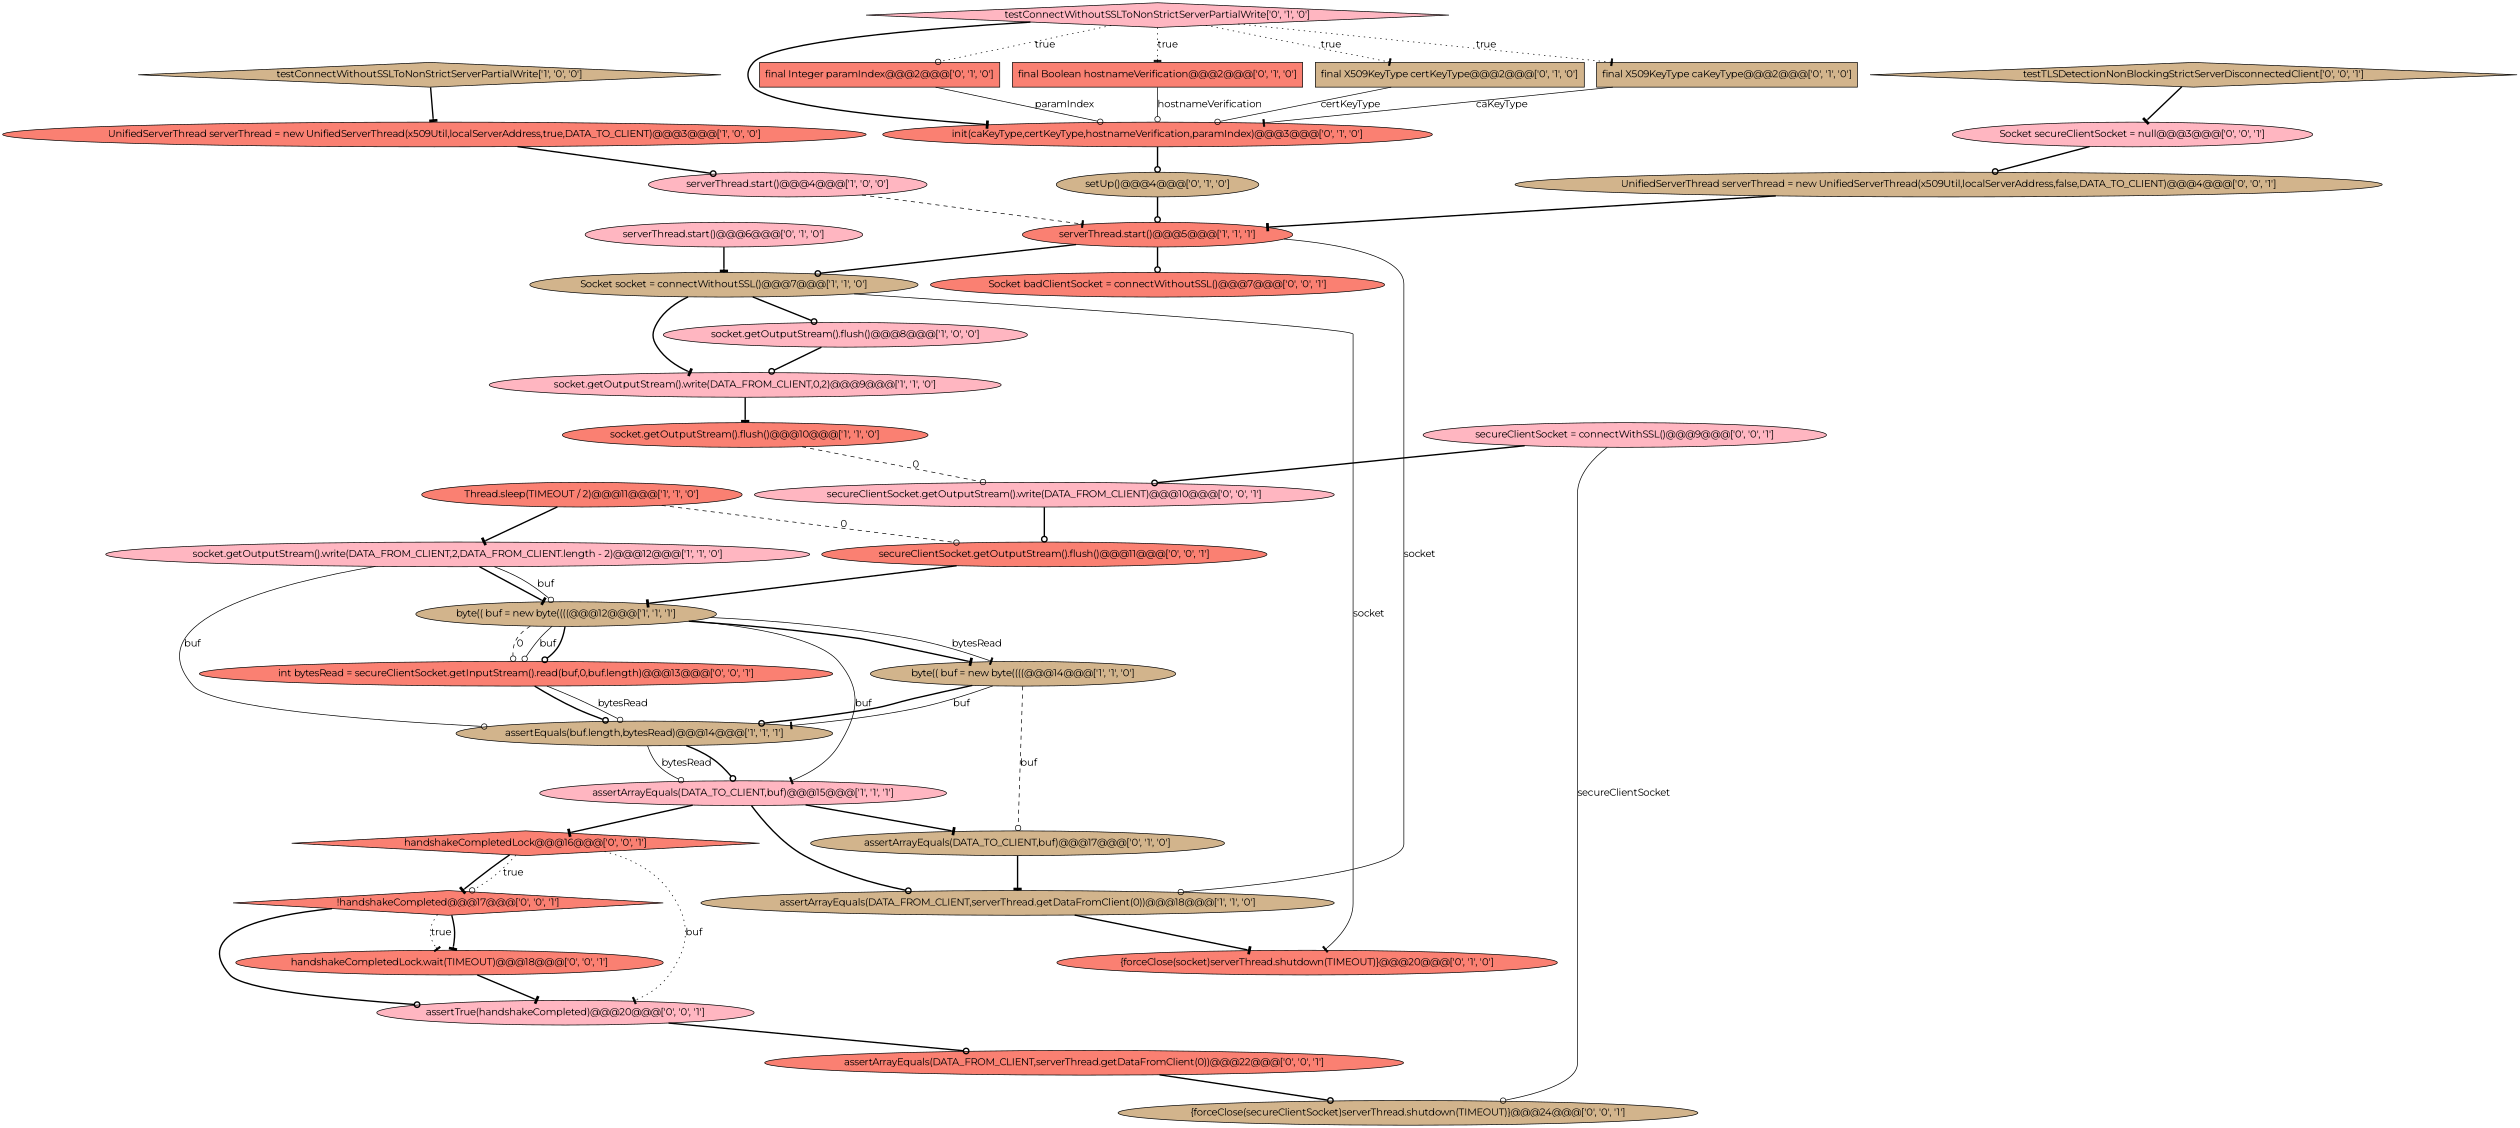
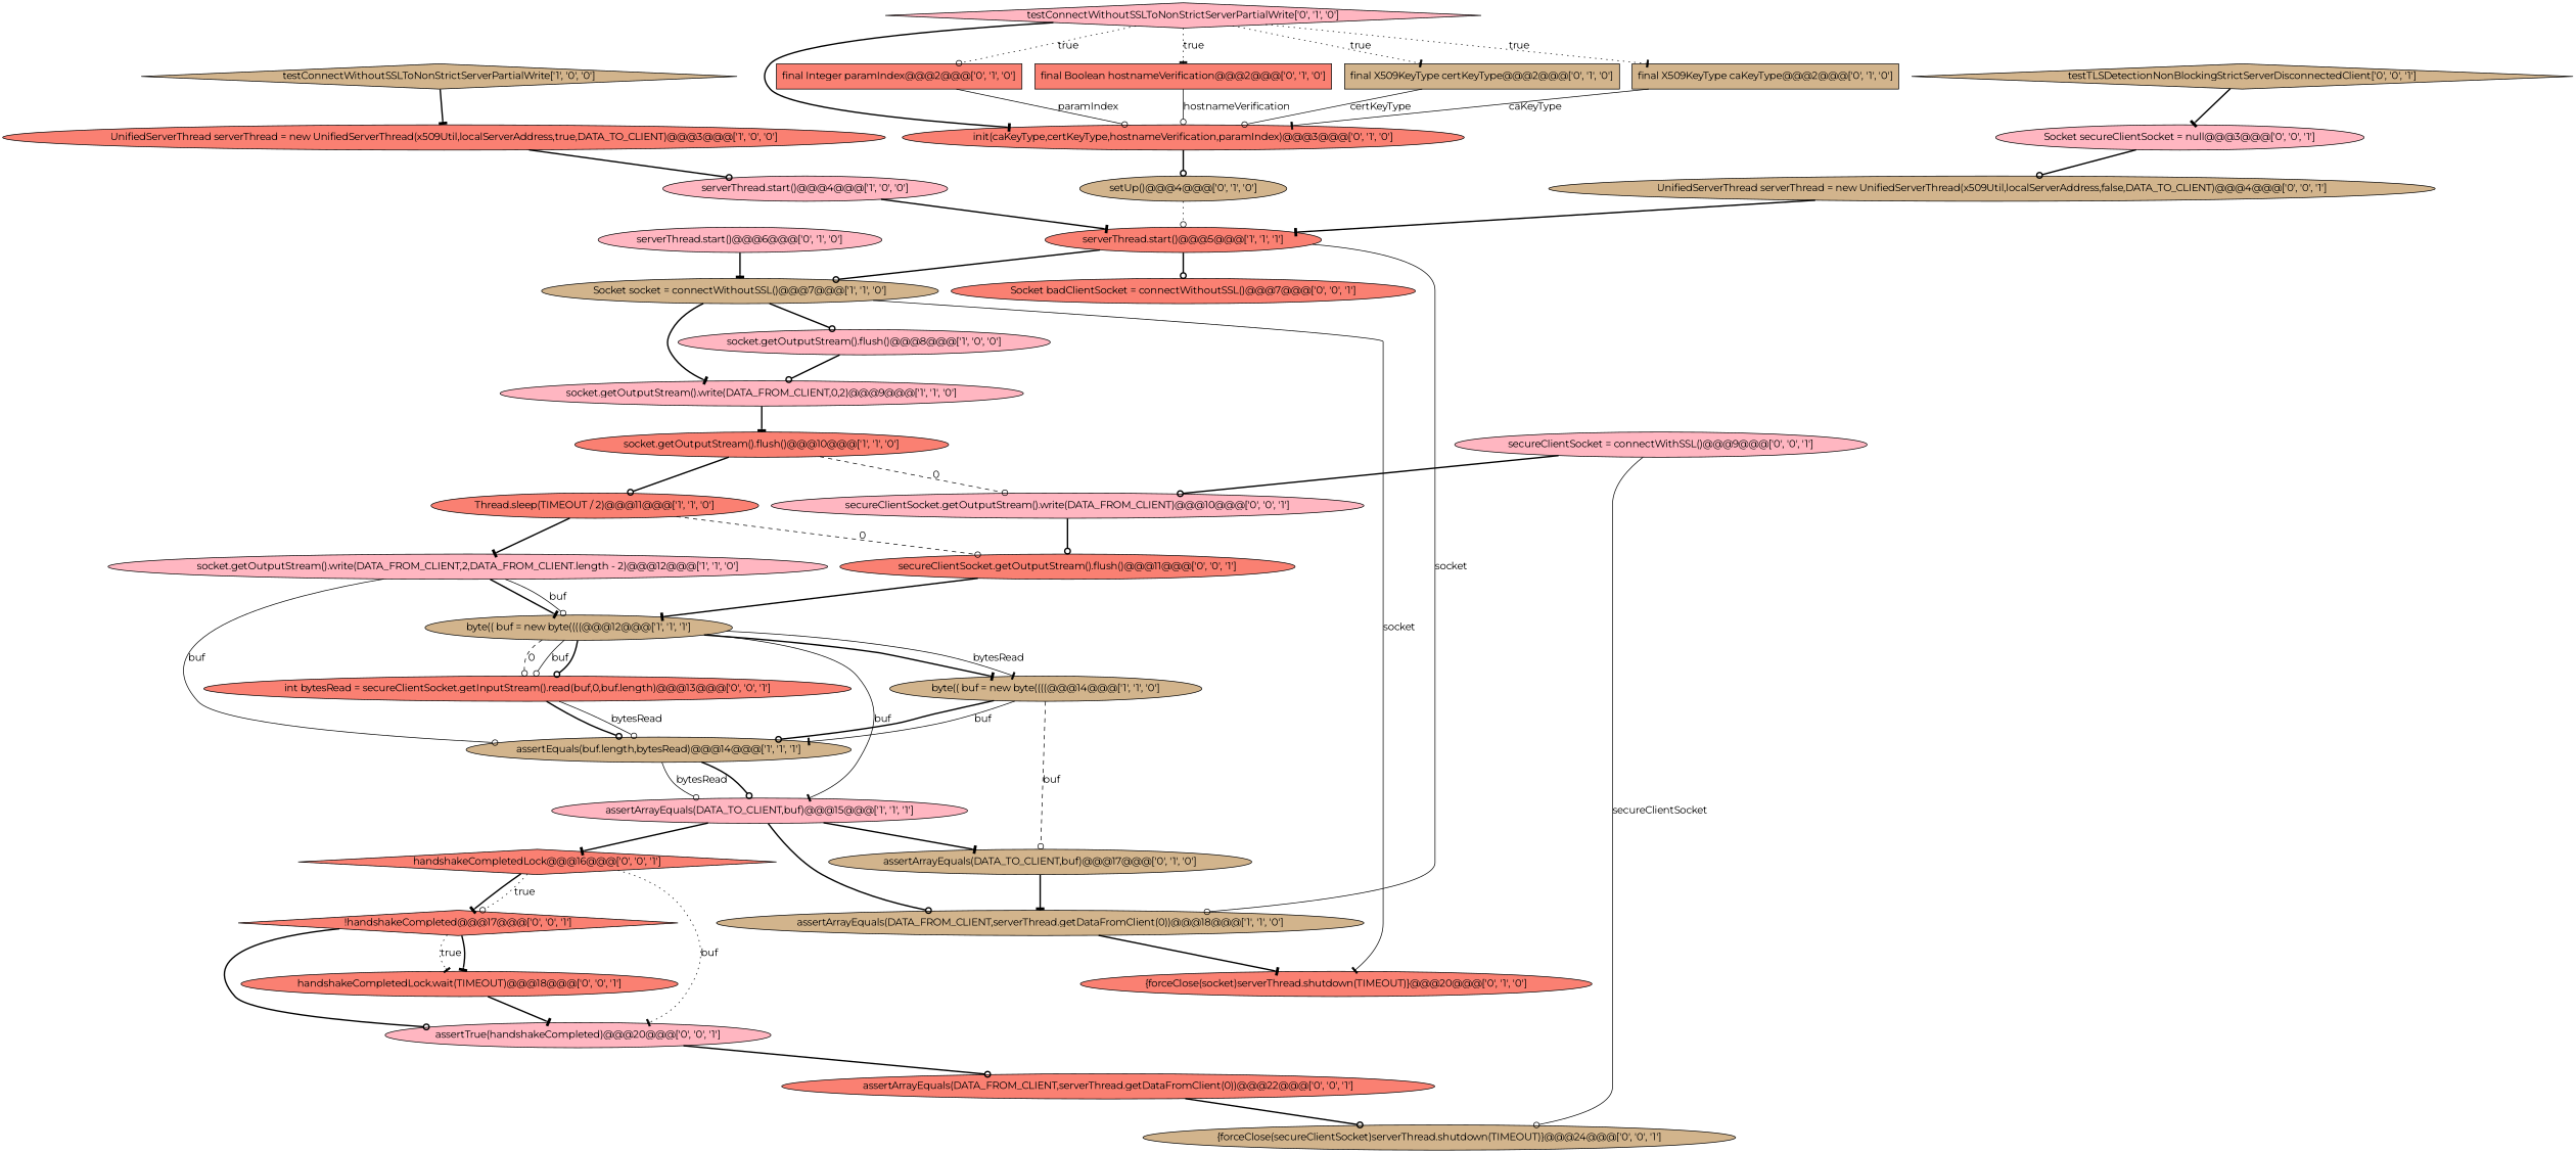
  digraph {
    fontname=Montserrat
    node [fillcolor=salmon fontname=Montserrat shape=ellipse style=filled]
    edge [arrowhead=odot fontname=Montserrat style=bold]
    n1 [label="UnifiedServerThread serverThread = new UnifiedServerThread(x509Util,localServerAddress,true,DATA_TO_CLIENT)@@@3@@@['1', '0', '0']"]
    n2 [fillcolor=lightpink label="serverThread.start()@@@4@@@['1', '0', '0']"]
    n3 [label="serverThread.start()@@@5@@@['1', '1', '1']"]
    n4 [label="final Integer paramIndex@@@2@@@['0', '1', '0']" shape=box]
    n5 [label="init(caKeyType,certKeyType,hostnameVerification,paramIndex)@@@3@@@['0', '1', '0']"]
    n6 [fillcolor=tan label="setUp()@@@4@@@['0', '1', '0']"]
    n7 [label="socket.getOutputStream().flush()@@@10@@@['1', '1', '0']"]
    n8 [fillcolor=lightpink label="secureClientSocket.getOutputStream().write(DATA_FROM_CLIENT)@@@10@@@['0', '0', '1']"]
    n9 [label="Thread.sleep(TIMEOUT / 2)@@@11@@@['1', '1', '0']"]
    n10 [label="secureClientSocket.getOutputStream().flush()@@@11@@@['0', '0', '1']"]
    n11 [fillcolor=lightpink label="socket.getOutputStream().write(DATA_FROM_CLIENT,2,DATA_FROM_CLIENT.length - 2)@@@12@@@['1', '1', '0']"]
    n12 [label="handshakeCompletedLock@@@16@@@['0', '0', '1']" shape=diamond]
    n13 [label="!handshakeCompleted@@@17@@@['0', '0', '1']" shape=diamond]
    n14 [fillcolor=lightpink label="assertTrue(handshakeCompleted)@@@20@@@['0', '0', '1']"]
    n15 [label="handshakeCompletedLock.wait(TIMEOUT)@@@18@@@['0', '0', '1']"]
    n16 [label="assertArrayEquals(DATA_FROM_CLIENT,serverThread.getDataFromClient(0))@@@22@@@['0', '0', '1']"]
    n17 [fillcolor=tan label="byte(( buf = new byte((((@@@14@@@['1', '1', '0']"]
    n18 [fillcolor=tan label="assertArrayEquals(DATA_TO_CLIENT,buf)@@@17@@@['0', '1', '0']"]
    n19 [fillcolor=tan label="assertEquals(buf.length,bytesRead)@@@14@@@['1', '1', '1']"]
    n20 [fillcolor=tan label="assertArrayEquals(DATA_FROM_CLIENT,serverThread.getDataFromClient(0))@@@18@@@['1', '1', '0']"]
    n21 [fillcolor=lightpink label="assertArrayEquals(DATA_TO_CLIENT,buf)@@@15@@@['1', '1', '1']"]
    n22 [fillcolor=tan label="UnifiedServerThread serverThread = new UnifiedServerThread(x509Util,localServerAddress,false,DATA_TO_CLIENT)@@@4@@@['0', '0', '1']"]
    n23 [fillcolor=tan label="Socket socket = connectWithoutSSL()@@@7@@@['1', '1', '0']"]
    n24 [label="Socket badClientSocket = connectWithoutSSL()@@@7@@@['0', '0', '1']"]
    n25 [fillcolor=tan label="{forceClose(secureClientSocket)serverThread.shutdown(TIMEOUT)}@@@24@@@['0', '0', '1']"]
    n26 [fillcolor=lightpink label="secureClientSocket = connectWithSSL()@@@9@@@['0', '0', '1']"]
    n27 [fillcolor=lightpink label="socket.getOutputStream().flush()@@@8@@@['1', '0', '0']"]
    n28 [fillcolor=lightpink label="socket.getOutputStream().write(DATA_FROM_CLIENT,0,2)@@@9@@@['1', '1', '0']"]
    n29 [fillcolor=tan label="byte(( buf = new byte((((@@@12@@@['1', '1', '1']"]
    n30 [label="int bytesRead = secureClientSocket.getInputStream().read(buf,0,buf.length)@@@13@@@['0', '0', '1']"]
    n31 [fillcolor=lightpink label="Socket secureClientSocket = null@@@3@@@['0', '0', '1']"]
    n32 [label="final Boolean hostnameVerification@@@2@@@['0', '1', '0']" shape=box]
    n33 [fillcolor=tan label="testTLSDetectionNonBlockingStrictServerDisconnectedClient['0', '0', '1']" shape=diamond]
    n34 [label="{forceClose(socket)serverThread.shutdown(TIMEOUT)}@@@20@@@['0', '1', '0']"]
    n35 [fillcolor=tan label="final X509KeyType certKeyType@@@2@@@['0', '1', '0']" shape=box]
    n36 [fillcolor=tan label="final X509KeyType caKeyType@@@2@@@['0', '1', '0']" shape=box]
    n37 [fillcolor=tan label="testConnectWithoutSSLToNonStrictServerPartialWrite['1', '0', '0']" shape=diamond]
    n38 [fillcolor=lightpink label="testConnectWithoutSSLToNonStrictServerPartialWrite['0', '1', '0']" shape=diamond]
    n39 [fillcolor=lightpink label="serverThread.start()@@@6@@@['0', '1', '0']"]
    n1 -> n2
-   n2 -> n3 [arrowhead=tee style=dashed]
+   n2 -> n3 [arrowhead=tee]
    n3 -> n20 [label=socket style=solid]
    n3 -> n23
    n3 -> n24
    n4 -> n5 [label=paramIndex style=solid]
    n5 -> n6
-   n6 -> n3
+   n6 -> n3 [style=dotted]
    n7 -> n8 [label=0 style=dashed]
+   n7 -> n9
    n8 -> n10
    n9 -> n10 [label=0 style=dashed]
    n9 -> n11 [arrowhead=tee]
    n10 -> n29 [arrowhead=tee]
    n11 -> n19 [label=buf style=solid]
    n11 -> n29 [arrowhead=tee]
    n11 -> n29 [label=buf style=solid]
    n12 -> n13 [label=true style=dotted]
    n12 -> n13 [arrowhead=tee]
    n12 -> n14 [arrowhead=tee label=buf style=dotted]
    n13 -> n14
    n13 -> n15 [arrowhead=tee]
    n13 -> n15 [arrowhead=tee label=true style=dotted]
    n14 -> n16
    n15 -> n14 [arrowhead=tee]
    n16 -> n25
    n17 -> n18 [label=buf style=dashed]
    n17 -> n19 [arrowhead=tee label=buf style=solid]
    n17 -> n19
    n18 -> n20 [arrowhead=tee]
    n19 -> n21 [label=bytesRead style=solid]
    n19 -> n21
    n20 -> n34 [arrowhead=tee]
    n21 -> n12 [arrowhead=tee]
    n21 -> n18 [arrowhead=tee]
    n21 -> n20
    n22 -> n3 [arrowhead=tee]
    n23 -> n27
    n23 -> n28 [arrowhead=tee]
    n23 -> n34 [arrowhead=tee label=socket style=solid]
    n26 -> n8
    n26 -> n25 [label=secureClientSocket style=solid]
    n27 -> n28
    n28 -> n7 [arrowhead=tee]
    n29 -> n17 [arrowhead=tee label=bytesRead style=solid]
    n29 -> n17 [arrowhead=tee]
    n29 -> n21 [arrowhead=tee label=buf style=solid]
    n29 -> n30 [label=0 style=dashed]
    n29 -> n30 [label=buf style=solid]
    n29 -> n30
    n30 -> n19
    n30 -> n19 [label=bytesRead style=solid]
    n31 -> n22
    n32 -> n5 [label=hostnameVerification style=solid]
    n33 -> n31 [arrowhead=tee]
    n35 -> n5 [label=certKeyType style=solid]
    n36 -> n5 [arrowhead=tee label=caKeyType style=solid]
    n37 -> n1 [arrowhead=tee]
    n38 -> n4 [label=true style=dotted]
    n38 -> n5 [arrowhead=tee]
    n38 -> n32 [arrowhead=tee label=true style=dotted]
    n38 -> n35 [arrowhead=tee label=true style=dotted]
    n38 -> n36 [arrowhead=tee label=true style=dotted]
    n39 -> n23 [arrowhead=tee]
  }
